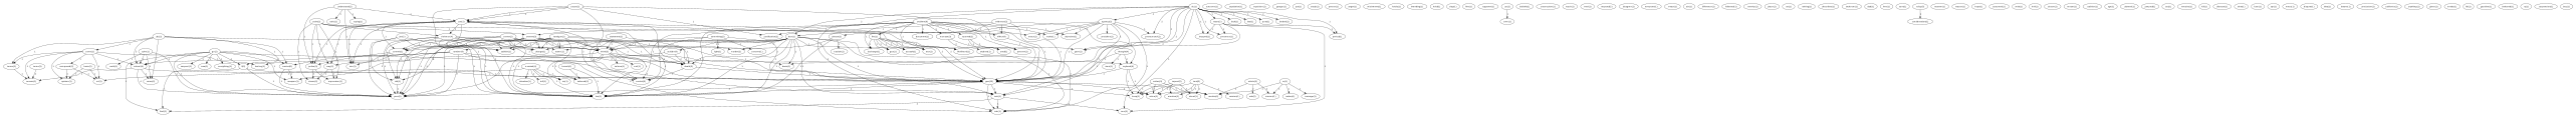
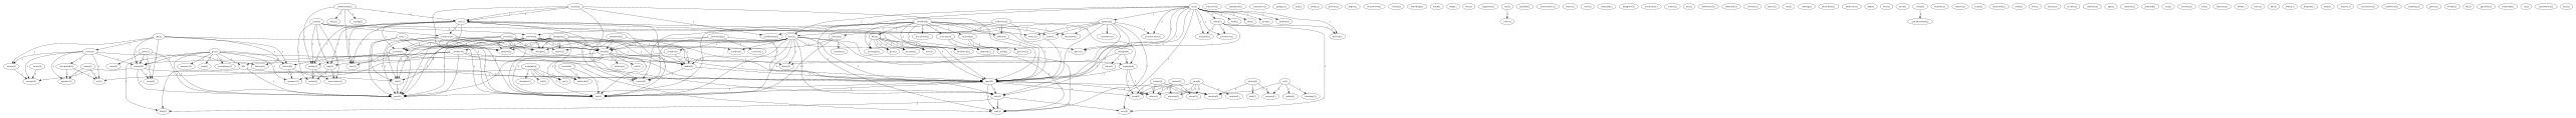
  digraph {
    fontname="Liberation Sans"
    node [fontname="Liberation Sans"]
    edge [fontname="Liberation Sans"]
    n1 [label="home(3)"]
    n2 [label="access(1)"]
    n3 [label="outcome(1)"]
    n4 [label="population(1)"]
    n5 [label="fire(1)"]
    n6 [label="dscharge(1)"]
    n7 [label="likelihood(1)"]
    n8 [label="gas(1)"]
    n9 [label="assault(1)"]
    n10 [label="tear(1)"]
    n11 [label="expulsion(1)"]
    n12 [label="problem(6)"]
    n13 [label="increase(3)"]
    n14 [label="student(1)"]
    n15 [label="reported(2)"]
    n16 [label="justification(2)"]
    n17 [label="document(1)"]
    n18 [label="control(5)"]
    n19 [label="enact(1)"]
    n20 [label="make(1)"]
    n21 [label="gun(23)"]
    n22 [label="objective(1)"]
    n23 [label="don(1)"]
    n24 [label="amd(1)"]
    n25 [label="percent(1)"]
    n26 [label="look(1)"]
    n27 [label="rate(1)"]
    n28 [label="year(5)"]
    n29 [label="csuohio(2)"]
    n30 [label="crime(1)"]
    n31 [label="keep(1)"]
    n32 [label="see(3)"]
    n33 [label="find(2)"]
    n34 [label="ban(1)"]
    n35 [label="number(4)"]
    n36 [label="basis(1)"]
    n37 [label="suicide(4)"]
    n38 [label="murder(2)"]
    n39 [label="name(1)"]
    n40 [label="death(3)"]
    n41 [label="think(3)"]
    n42 [label="change(1)"]
    n43 [label="gave(1)"]
    n44 [label="carried(1)"]
    n45 [label="school(8)"]
    n46 [label="weapon(1)"]
    n47 [label="use(2)"]
    n48 [label="buyback(6)"]
    n49 [label="destroy(1)"]
    n50 [label="evil(1)"]
    n51 [label="believe(1)"]
    n52 [label="isn(1)"]
    n53 [label="believed(2)"]
    n54 [label="came(2)"]
    n55 [label="commit(1)"]
    n56 [label="violence(4)"]
    n57 [label="way(2)"]
    n58 [label="police(3)"]
    n59 [label="turn(1)"]
    n60 [label="garage(1)"]
    n61 [label="put(1)"]
    n62 [label="study(1)"]
    n63 [label="cause(2)"]
    n64 [label="publish(1)"]
    n65 [label="talk(1)"]
    n66 [label="stress(2)"]
    n67 [label="impression(1)"]
    n68 [label="dc(1)"]
    n69 [label="fault(1)"]
    n70 [label="law(1)"]
    n71 [label="post(1)"]
    n72 [label="wasn(2)"]
    n73 [label="period(1)"]
    n74 [label="funded(1)"]
    n75 [label="agency(2)"]
    n76 [label="presence(1)"]
    n77 [label="dropped(1)"]
    n78 [label="pronounced(1)"]
    n79 [label="considers(1)"]
    n80 [label="person(1)"]
    n81 [label="anger(1)"]
    n82 [label="misinterret(1)"]
    n83 [label="florida(1)"]
    n84 [label="intending(1)"]
    n85 [label="hold(1)"]
    n86 [label="slap(1)"]
    n87 [label="cphv(1)"]
    n88 [label="youth(1)"]
    n89 [label="flee(1)"]
    n90 [label="cdc(2)"]
    n91 [label="come(1)"]
    n92 [label="house(2)"]
    n93 [label="ll(2)"]
    n94 [label="compound(2)"]
    n95 [label="opinion(1)"]
    n96 [label="act(1)"]
    n97 [label="supporter(1)"]
    n98 [label="car(2)"]
    n99 [label="oven(1)"]
    n100 [label="bullshit(1)"]
    n101 [label="prosecution(1)"]
    n102 [label="article(3)"]
    n103 [label="edu(2)"]
    n104 [label="vmcms(1)"]
    n105 [label="touch(1)"]
    n106 [label="something(2)"]
-   n107 [label="light(1)"]
    n108 [label="concern(1)"]
    n109 [label="handgun(2)"]
    n110 [label="level(1)"]
    n111 [label="respond(2)"]
    n112 [label="go(2)"]
    n113 [label="suspect(1)"]
    n114 [label="saw(1)"]
    n115 [label="everything(1)"]
    n116 [label="disagree(1)"]
    n117 [label="everyone(1)"]
    n118 [label="retract(1)"]
    n119 [label="ain(1)"]
    n120 [label="evidence(2)"]
    n121 [label="please(2)"]
    n122 [label="prevent(3)"]
    n123 [label="effect(4)"]
    n124 [label="explain(1)"]
    n125 [label="difference(1)"]
    n126 [label="heat(2)"]
    n127 [label="passion(1)"]
    n128 [label="street(1)"]
    n129 [label="emotion(1)"]
    n130 [label="point(2)"]
    n131 [label="followed(1)"]
    n132 [label="center(2)"]
    n133 [label="severity(1)"]
    n134 [label="place(1)"]
    n135 [label="re(1)"]
    n136 [label="nation(1)"]
    n137 [label="carnage(1)"]
    n138 [label="box(1)"]
    n139 [label="nothing(1)"]
    n140 [label="describes(1)"]
    n141 [label="statement(2)"]
    n142 [label="bedroom(1)"]
    n143 [label="dad(1)"]
    n144 [label="free(1)"]
    n145 [label="burn(1)"]
    n146 [label="policy(5)"]
    n147 [label="consideration(1)"]
    n148 [label="manner(1)"]
    n149 [label="harm(2)"]
    n150 [label="reason(1)"]
    n151 [label="impact(2)"]
    n152 [label="understand(2)"]
    n153 [label="ratio(1)"]
    n154 [label="buying(1)"]
    n155 [label="joe(2)"]
    n156 [label="hope(1)"]
    n157 [label="assumed(1)"]
    n158 [label="wrist(1)"]
    n159 [label="hell(1)"]
    n160 [label="picture(1)"]
    n161 [label="thought(4)"]
    n162 [label="view(1)"]
    n163 [label="meant(1)"]
    n164 [label="coalition(1)"]
    n165 [label="age(1)"]
    n166 [label="claimed(1)"]
    n167 [label="jumped(1)"]
    n168 [label="messiah(4)"]
    n169 [label="situation(1)"]
    n170 [label="tell(1)"]
    n171 [label="fact(1)"]
    n172 [label="remains(1)"]
    n173 [label="kill(1)"]
    n174 [label="disease(1)"]
    n175 [label="blew(1)"]
    n176 [label="fuse(1)"]
    n177 [label="apr(1)"]
    n178 [label="mess(1)"]
    n179 [label="dispute(1)"]
    n180 [label="idea(1)"]
    n181 [label="drawer(1)"]
    n182 [label="conclusion(1)"]
    n183 [label="california(1)"]
    n184 [label="koresh(1)"]
    n185 [label="anything(1)"]
    n186 [label="gives(1)"]
    n187 [label="needs(1)"]
    n188 [label="fbi(1)"]
    n189 [label="gasoline(1)"]
    n190 [label="behaved(1)"]
    n191 [label="try(1)"]
    n192 [label="writes(3)"]
    n193 [label="suspension(1)"]
    n194 [label="buy(1)"]
    n1 -> n2 [label=2]
    n5 -> n6 [label=1]
    n5 -> n7 [label=1]
    n5 -> n8 [label=1]
    n5 -> n8 [label=1]
    n5 -> n9 [label=1]
    n5 -> n9 [label=1]
    n5 -> n10 [label=1]
    n5 -> n10 [label=1]
    n12 -> n5 [label=1]
    n12 -> n6 [label=1]
    n12 -> n7 [label=1]
    n12 -> n13 [label=1]
-   n12 -> n25 [label=1]
+   n12 -> n14 [label=1]
    n12 -> n15 [label=1]
    n12 -> n16 [label=1]
    n12 -> n17 [label=1]
    n12 -> n18 [label=1]
    n12 -> n19 [label=1]
    n12 -> n20 [label=1]
    n12 -> n21 [label=1]
    n12 -> n22 [label=1]
    n12 -> n23 [label=1]
    n13 -> n14 [label=2]
    n13 -> n24 [label=1]
    n15 -> n24 [label=1]
    n15 -> n25 [label=1]
    n21 -> n23 [label=2]
    n21 -> n26 [label=1]
    n21 -> n27 [label=1]
    n21 -> n28 [label=2]
    n21 -> n29 [label=1]
    n21 -> n30 [label=2]
    n21 -> n31 [label=2]
    n26 -> n27 [label=1]
    n26 -> n32 [label=1]
    n26 -> n33 [label=2]
    n34 -> n23 [label=1]
    n34 -> n23 [label=1]
    n34 -> n26 [label=1]
    n34 -> n26 [label=1]
    n34 -> n27 [label=1]
    n34 -> n27 [label=1]
    n34 -> n35 [label=1]
    n34 -> n36 [label=1]
    n34 -> n37 [label=1]
    n34 -> n38 [label=1]
    n34 -> n39 [label=1]
    n34 -> n40 [label=1]
    n34 -> n41 [label=1]
    n34 -> n42 [label=1]
    n34 -> n43 [label=1]
    n35 -> n27 [label=2]
    n35 -> n28 [label=2]
    n35 -> n36 [label=2]
    n35 -> n44 [label=2]
    n35 -> n45 [label=2]
    n35 -> n46 [label=2]
    n37 -> n28 [label=2]
    n37 -> n40 [label=2]
    n40 -> n18 [label=1]
    n40 -> n21 [label=1]
    n40 -> n47 [label=1]
    n41 -> n21 [label=1]
    n41 -> n48 [label=1]
    n41 -> n49 [label=1]
    n41 -> n50 [label=1]
    n41 -> n51 [label=1]
    n41 -> n52 [label=1]
    n41 -> n53 [label=1]
-   n44 -> n28 [label=1]
+   n44 -> n65 [label=1]
    n44 -> n46 [label=1]
    n45 -> n2 [label=1]
    n45 -> n21 [label=2]
    n45 -> n28 [label=4]
    n45 -> n54 [label=1]
    n47 -> n18 [label=2]
    n47 -> n21 [label=2]
    n47 -> n21 [label=2]
    n47 -> n23 [label=1]
    n47 -> n23 [label=1]
    n47 -> n55 [label=1]
    n47 -> n56 [label=1]
    n47 -> n57 [label=1]
    n47 -> n58 [label=1]
    n47 -> n59 [label=1]
    n47 -> n59 [label=1]
    n48 -> n21 [label=1]
    n48 -> n30 [label=1]
    n48 -> n31 [label=1]
    n55 -> n28 [label=2]
    n55 -> n57 [label=1]
    n55 -> n58 [label=1]
    n55 -> n59 [label=1]
    n56 -> n23 [label=1]
    n56 -> n28 [label=1]
    n56 -> n40 [label=1]
    n56 -> n41 [label=1]
    n56 -> n42 [label=1]
    n56 -> n55 [label=1]
    n56 -> n64 [label=1]
    n56 -> n65 [label=1]
    n57 -> n66 [label=1]
    n57 -> n67 [label=1]
    n58 -> n66 [label=2]
    n58 -> n67 [label=2]
    n63 -> n16 [label=1]
    n63 -> n18 [label=1]
    n63 -> n21 [label=1]
    n63 -> n23 [label=1]
    n63 -> n47 [label=1]
    n63 -> n47 [label=1]
    n65 -> n28 [label=1]
    n68 -> n21 [label=2]
    n68 -> n27 [label=2]
    n68 -> n32 [label=1]
    n68 -> n34 [label=2]
    n68 -> n36 [label=2]
    n68 -> n43 [label=2]
    n68 -> n69 [label=1]
    n68 -> n70 [label=1]
    n68 -> n71 [label=1]
    n68 -> n72 [label=1]
    n68 -> n73 [label=1]
    n68 -> n74 [label=2]
    n68 -> n75 [label=2]
    n68 -> n76 [label=1]
    n68 -> n77 [label=1]
    n68 -> n78 [label=2]
    n72 -> n26 [label=1]
    n72 -> n32 [label=1]
    n72 -> n73 [label=1]
    n72 -> n76 [label=1]
    n72 -> n77 [label=1]
    n75 -> n19 [label=1]
    n75 -> n20 [label=1]
    n75 -> n21 [label=1]
    n75 -> n22 [label=1]
    n75 -> n26 [label=1]
    n75 -> n27 [label=1]
    n75 -> n34 [label=1]
    n75 -> n43 [label=1]
    n75 -> n78 [label=1]
    n75 -> n79 [label=1]
    n87 -> n28 [label=1]
    n87 -> n45 [label=1]
    n87 -> n54 [label=1]
    n87 -> n88 [label=1]
    n90 -> n21 [label=1]
    n90 -> n44 [label=1]
    n90 -> n45 [label=2]
    n90 -> n54 [label=1]
    n90 -> n91 [label=1]
    n90 -> n92 [label=1]
    n90 -> n93 [label=1]
    n91 -> n2 [label=1]
    n91 -> n45 [label=1]
    n91 -> n49 [label=1]
    n91 -> n92 [label=1]
    n91 -> n94 [label=1]
    n91 -> n95 [label=1]
    n91 -> n96 [label=1]
    n92 -> n2 [label=1]
    n93 -> n21 [label=1]
    n93 -> n28 [label=1]
    n93 -> n33 [label=1]
    n94 -> n95 [label=1]
    n94 -> n96 [label=1]
    n98 -> n99 [label=1]
    n102 -> n29 [label=2]
    n102 -> n103 [label=2]
    n102 -> n104 [label=2]
    n106 -> n18 [label=1]
    n106 -> n21 [label=1]
    n106 -> n41 [label=1]
-   n106 -> n107 [label=1]
    n106 -> n108 [label=1]
    n109 -> n23 [label=1]
    n109 -> n28 [label=1]
    n109 -> n38 [label=1]
    n109 -> n39 [label=1]
    n109 -> n40 [label=1]
    n109 -> n41 [label=1]
    n109 -> n42 [label=1]
    n109 -> n55 [label=1]
    n109 -> n64 [label=1]
    n109 -> n65 [label=1]
    n112 -> n26 [label=1]
    n112 -> n28 [label=1]
    n112 -> n33 [label=1]
    n112 -> n44 [label=1]
    n112 -> n45 [label=1]
    n112 -> n46 [label=1]
    n112 -> n93 [label=1]
    n112 -> n113 [label=1]
    n112 -> n114 [label=1]
    n112 -> n115 [label=1]
    n120 -> n21 [label=1]
    n120 -> n48 [label=1]
    n120 -> n121 [label=1]
    n120 -> n122 [label=1]
    n120 -> n123 [label=1]
    n121 -> n23 [label=1]
    n121 -> n41 [label=1]
    n121 -> n124 [label=1]
    n122 -> n23 [label=1]
    n122 -> n28 [label=1]
    n122 -> n40 [label=1]
    n122 -> n41 [label=1]
    n122 -> n42 [label=1]
    n122 -> n55 [label=1]
    n122 -> n64 [label=1]
    n122 -> n65 [label=1]
    n123 -> n21 [label=2]
    n126 -> n30 [label=1]
    n126 -> n31 [label=1]
    n126 -> n127 [label=1]
    n126 -> n128 [label=1]
    n126 -> n129 [label=1]
    n130 -> n56 [label=1]
    n130 -> n57 [label=1]
    n130 -> n58 [label=1]
    n130 -> n66 [label=1]
    n130 -> n67 [label=1]
    n130 -> n122 [label=1]
    n130 -> n123 [label=1]
    n132 -> n23 [label=1]
    n132 -> n28 [label=1]
    n132 -> n39 [label=1]
    n132 -> n40 [label=1]
    n132 -> n41 [label=1]
    n132 -> n42 [label=1]
    n132 -> n55 [label=1]
    n132 -> n64 [label=1]
    n132 -> n65 [label=1]
    n135 -> n29 [label=1]
    n135 -> n104 [label=1]
    n135 -> n136 [label=1]
    n135 -> n137 [label=1]
    n141 -> n18 [label=1]
    n141 -> n21 [label=1]
    n141 -> n41 [label=1]
    n146 -> n147 [label=3]
    n149 -> n95 [label=1]
    n149 -> n96 [label=1]
    n151 -> n30 [label=1]
    n151 -> n31 [label=1]
    n151 -> n128 [label=1]
    n151 -> n129 [label=1]
    n152 -> n47 [label=1]
    n152 -> n58 [label=1]
    n152 -> n59 [label=1]
    n152 -> n153 [label=1]
    n152 -> n154 [label=1]
    n155 -> n23 [label=1]
    n155 -> n28 [label=1]
    n155 -> n64 [label=1]
    n155 -> n65 [label=1]
    n161 -> n21 [label=1]
    n161 -> n48 [label=2]
    n161 -> n162 [label=1]
    n168 -> n23 [label=1]
    n168 -> n52 [label=1]
    n168 -> n53 [label=1]
    n168 -> n96 [label=1]
    n168 -> n169 [label=1]
    n168 -> n170 [label=1]
    n184 -> n23 [label=1]
    n184 -> n53 [label=1]
    n192 -> n29 [label=1]
    n192 -> n30 [label=1]
    n192 -> n31 [label=1]
  }
